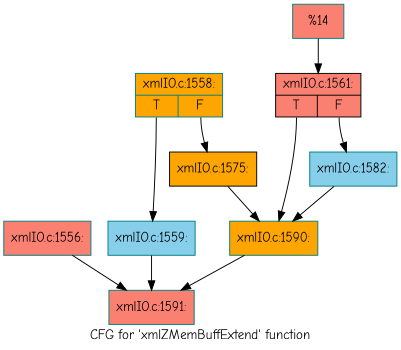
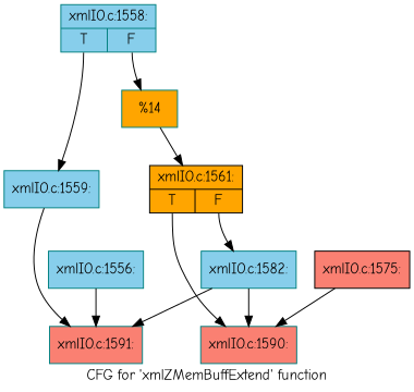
  digraph {
    fontname="Comic Neue"
    label="CFG for 'xmlZMemBuffExtend' function"
    node [color=teal fillcolor=skyblue fontname="Comic Neue" shape=record style=filled]
    edge [fontname="Comic Neue"]
-   n1 [fillcolor=salmon label="{xmlIO.c:1556:}"]
+   n1 [label="{xmlIO.c:1556:}"]
    n2 [fillcolor=salmon label="{xmlIO.c:1591:}"]
-   n3 [fillcolor=orange label="{xmlIO.c:1558:|{<s0>T|<s1>F}}"]
+   n3 [label="{xmlIO.c:1558:|{<s0>T|<s1>F}}"]
    n4 [label="{xmlIO.c:1559:}"]
-   n5 [fillcolor=salmon label="{%14}"]
-   n6 [color=black fillcolor=salmon label="{xmlIO.c:1561:|{<s0>T|<s1>F}}"]
+   n5 [fillcolor=orange label="{%14}"]
+   n6 [color=black fillcolor=orange label="{xmlIO.c:1561:|{<s0>T|<s1>F}}"]
    n7 [label="{xmlIO.c:1582:}"]
-   n8 [fillcolor=orange label="{xmlIO.c:1590:}"]
-   n9 [color=black fillcolor=orange label="{xmlIO.c:1575:}"]
+   n8 [fillcolor=salmon label="{xmlIO.c:1590:}"]
+   n9 [color=black fillcolor=salmon label="{xmlIO.c:1575:}"]
    n1 -> n2
    n3 -> n4 [tailport=s0]
-   n3 -> n9 [tailport=s1]
+   n3 -> n5 [tailport=s1]
    n4 -> n2
    n5 -> n6
    n6 -> n7 [tailport=s1]
    n6 -> n8 [tailport=s0]
    n7 -> n8
-   n8 -> n2
+   n7 -> n2
    n9 -> n8
  }
